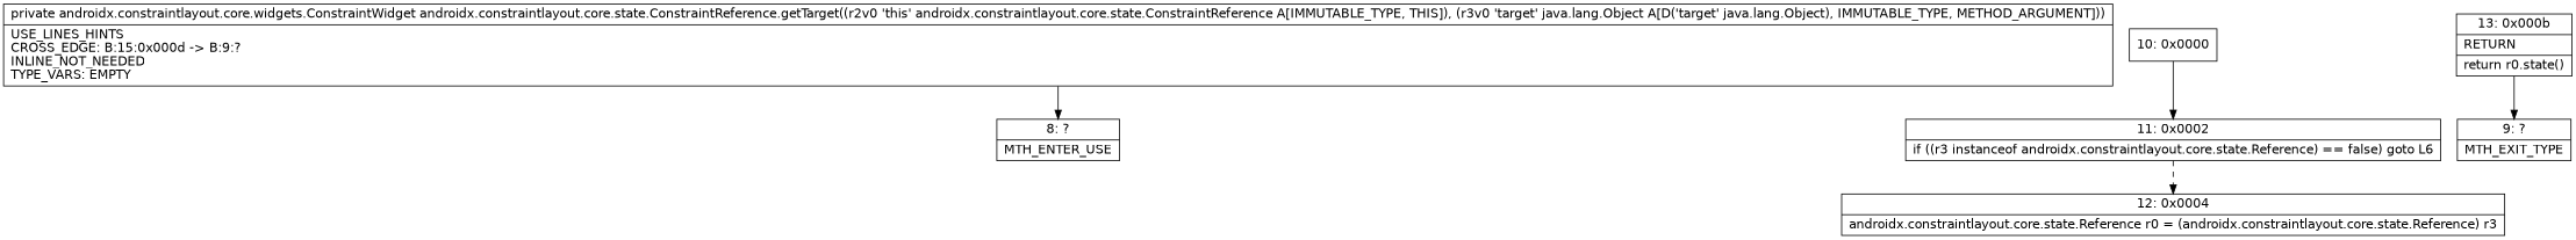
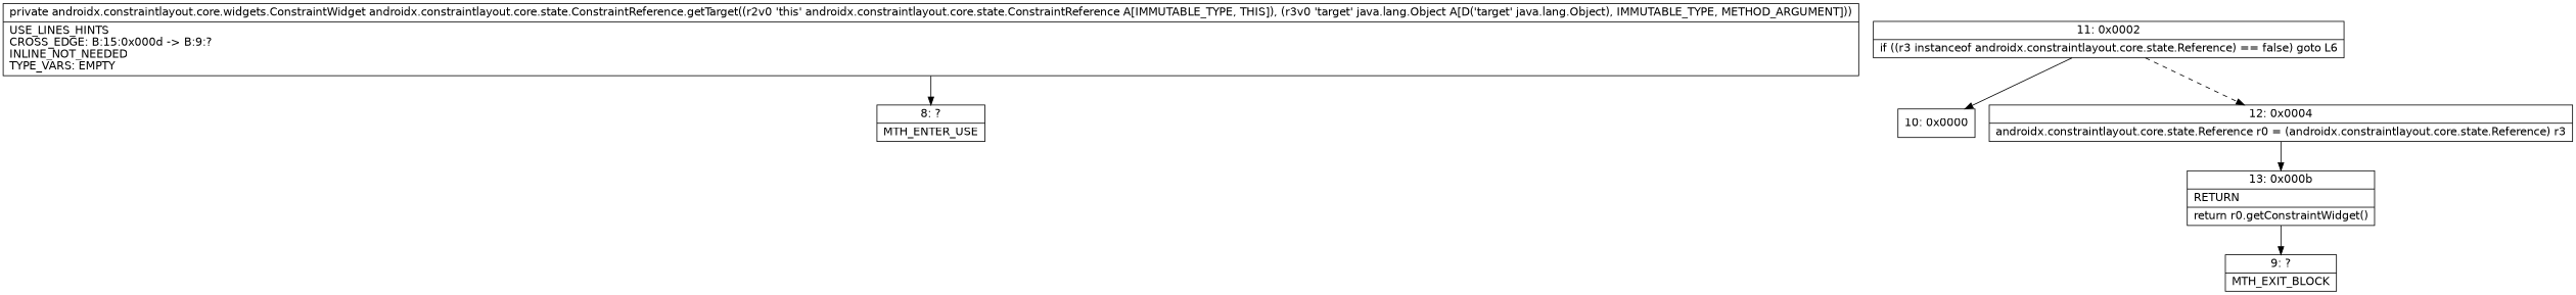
  digraph {
    fontname="DejaVu Sans"
    node [fontname="DejaVu Sans" shape=record]
    edge [fontname="DejaVu Sans"]
    n1 [label="{8\:\ ?|MTH_ENTER_USE\l}"]
    n2 [label="{10\:\ 0x0000}"]
    n3 [label="{11\:\ 0x0002|if ((r3 instanceof androidx.constraintlayout.core.state.Reference) == false) goto L6\l}"]
    n4 [label="{12\:\ 0x0004|androidx.constraintlayout.core.state.Reference r0 = (androidx.constraintlayout.core.state.Reference) r3\l}"]
-   n5 [label="{13\:\ 0x000b|RETURN\l|return r0.state()\l}"]
-   n6 [label="{9\:\ ?|MTH_EXIT_TYPE\l}"]
+   n5 [label="{13\:\ 0x000b|RETURN\l|return r0.getConstraintWidget()\l}"]
+   n6 [label="{9\:\ ?|MTH_EXIT_BLOCK\l}"]
    n7 [label="{private androidx.constraintlayout.core.widgets.ConstraintWidget androidx.constraintlayout.core.state.ConstraintReference.getTarget((r2v0 'this' androidx.constraintlayout.core.state.ConstraintReference A[IMMUTABLE_TYPE, THIS]), (r3v0 'target' java.lang.Object A[D('target' java.lang.Object), IMMUTABLE_TYPE, METHOD_ARGUMENT]))  | USE_LINES_HINTS\lCROSS_EDGE: B:15:0x000d \-\> B:9:?\lINLINE_NOT_NEEDED\lTYPE_VARS: EMPTY\l}"]
-   n2 -> n3
+   n3 -> n2
    n3 -> n4 [style=dashed]
+   n4 -> n5
    n5 -> n6
    n7 -> n1
  }
